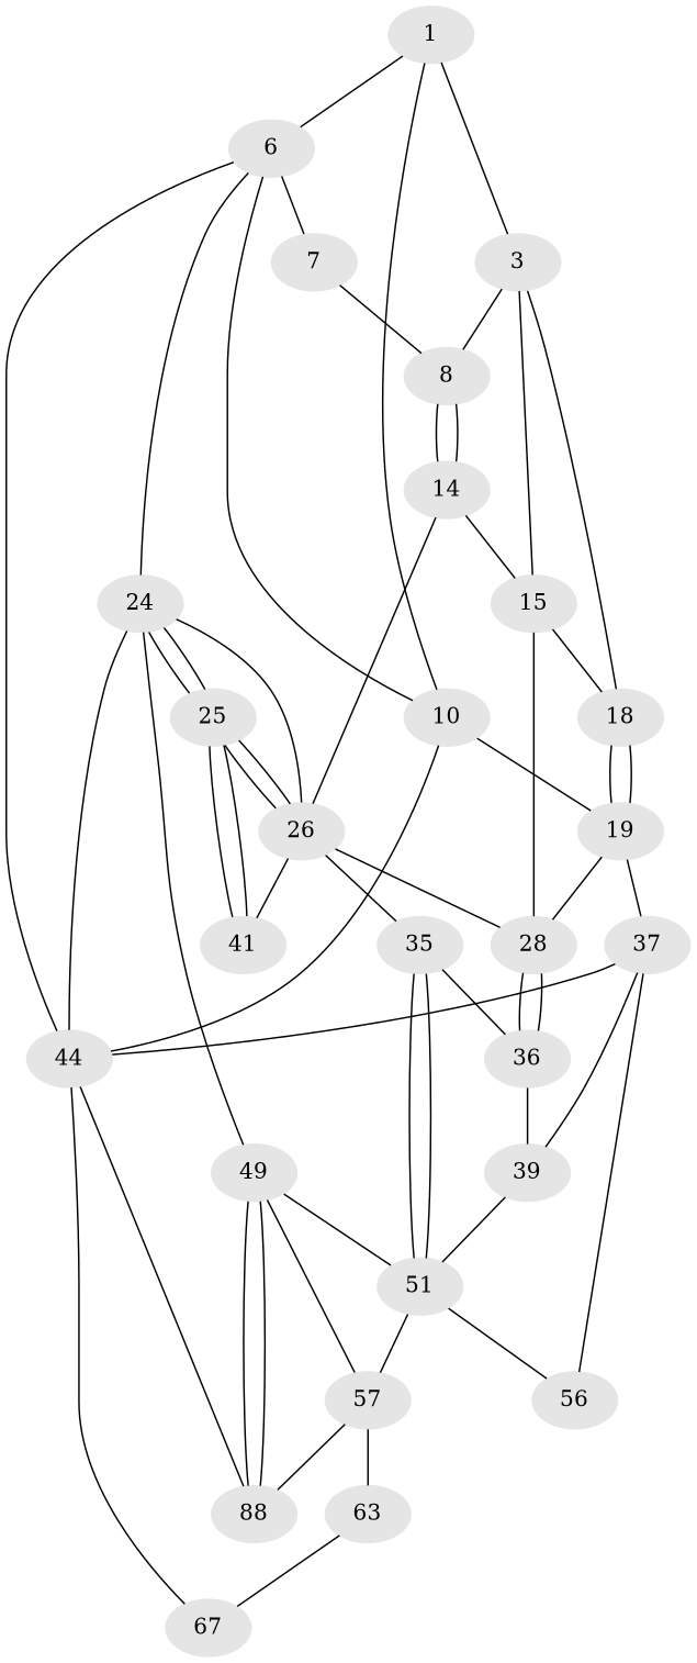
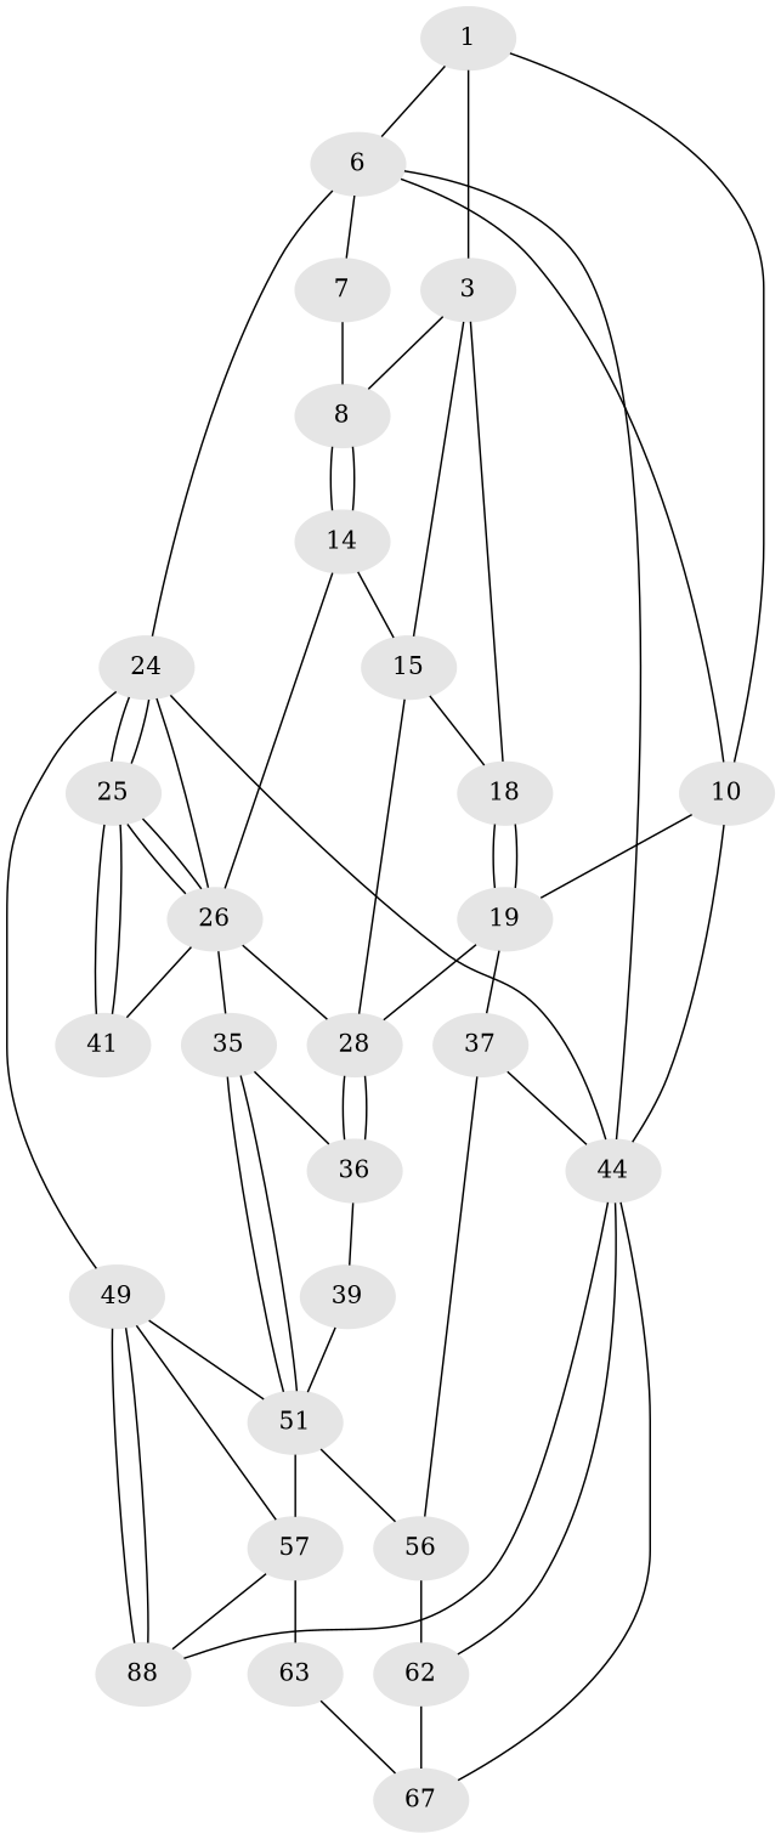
  graph {
    node [color=gray90 style=filled]
    1 [super="+2"]
    3 [super="+4+12"]
    6 [super="+9"]
    10 [super="+21"]
    8
    15 [super="+16"]
    18
    7
    24 [super="+47"]
    44 [super="+45"]
    19 [super="+20+32"]
    14
    28 [super="+29"]
    26 [super="+27+33"]
    25
    49 [super="+50"]
+   62 [super="+66"]
    67
    n19 [label=88]
    37 [super="+40"]
    41
    35
    36 [super="+38"]
    39
    56 [super="+60"]
    51 [super="+52"]
    57 [super="+58"]
    63 [super="+70"]
    1 -- 3 [weight=2]
    1 -- 6
    1 -- 10
    3 -- 8
    3 -- 15 [weight=2]
    3 -- 18
    6 -- 10
    6 -- 7 [weight=2]
    6 -- 24
    6 -- 44
    10 -- 44 [weight=2]
    10 -- 19
    8 -- 14
    8 -- 14
    15 -- 18
    15 -- 28 [weight=2]
    18 -- 19
    18 -- 19
    7 -- 8
    24 -- 44
    24 -- 26
    24 -- 25
    24 -- 25
    24 -- 49
+   44 -- 62
    44 -- 67
    44 -- n19
    19 -- 28
    19 -- 37 [weight=2]
    14 -- 15
    14 -- 26
    28 -- 36 [weight=2]
    28 -- 36
    26 -- 28
    26 -- 41 [weight=2]
    26 -- 35
    25 -- 26
    25 -- 26
    25 -- 41
    25 -- 41
    49 -- n19
    49 -- n19
    49 -- 51
    49 -- 57
+   62 -- 67
    37 -- 44
-   37 -- 39
    37 -- 56
    35 -- 36
    35 -- 51
    35 -- 51
    36 -- 39
    39 -- 51
+   56 -- 62 [weight=2]
    51 -- 56
    51 -- 57 [weight=2]
    57 -- n19
    57 -- 63 [weight=2]
    63 -- 67
  }
